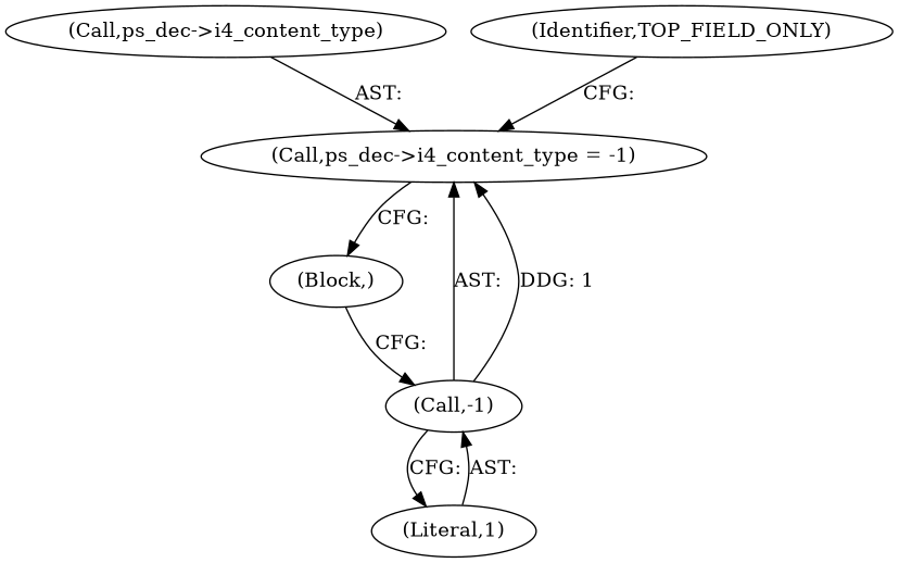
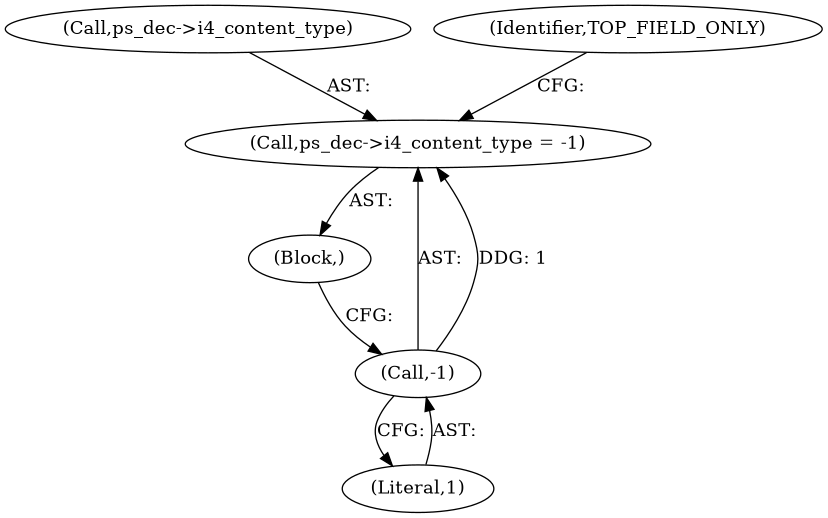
  digraph {
    n1 [label="(Call,ps_dec->i4_content_type = -1)"]
    n2 [label="(Block,)"]
    n3 [label="(Call,-1)"]
    n4 [label="(Literal,1)"]
    n5 [label="(Call,ps_dec->i4_content_type)"]
    n6 [label="(Identifier,TOP_FIELD_ONLY)"]
-   n1 -> n2 [label="CFG: "]
+   n1 -> n2 [label="AST: "]
    n2 -> n3 [label="CFG: "]
    n3 -> n1 [label="AST: "]
    n3 -> n1 [label="DDG: 1"]
    n3 -> n4 [label="CFG: "]
    n4 -> n3 [label="AST: "]
    n5 -> n1 [label="AST: "]
    n6 -> n1 [label="CFG: "]
  }
